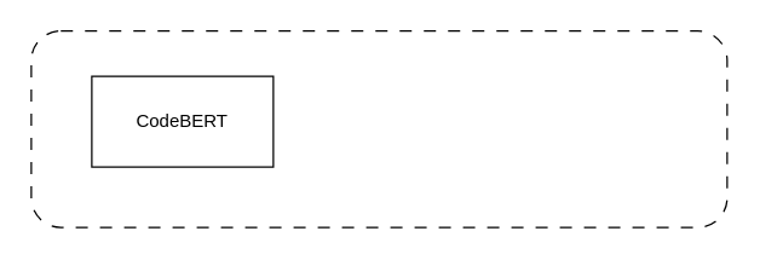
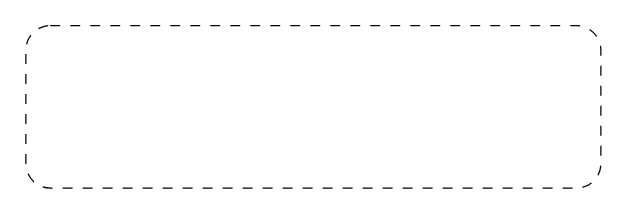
  <mxCell id="0" />
  <mxCell id="1" parent="0" />
  <mxCell id="2" value="" style="rounded=1;whiteSpace=wrap;html=1;dashed=1;dashPattern=8 8;" parent="1" vertex="1"><mxGeometry x="20" y="20" width="460" height="130" as="geometry" /></mxCell>
- <mxCell id="3" value="CodeBERT" style="rounded=0;whiteSpace=wrap;html=1;" vertex="1" parent="1"><mxGeometry x="60" y="50" width="120" height="60" as="geometry" /></mxCell>
